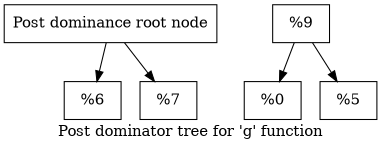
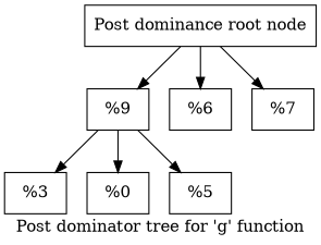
  digraph {
    label="Post dominator tree for 'g' function"
    node [shape=record]
    n1 [label="{Post dominance root node}"]
    n2 [label="{%9}"]
    n3 [label="{%6}"]
    n4 [label="{%7}"]
+   n5 [label="{%3}"]
    n6 [label="{%0}"]
    n7 [label="{%5}"]
+   n1 -> n2
    n1 -> n3
    n1 -> n4
+   n2 -> n5
    n2 -> n6
    n2 -> n7
  }
